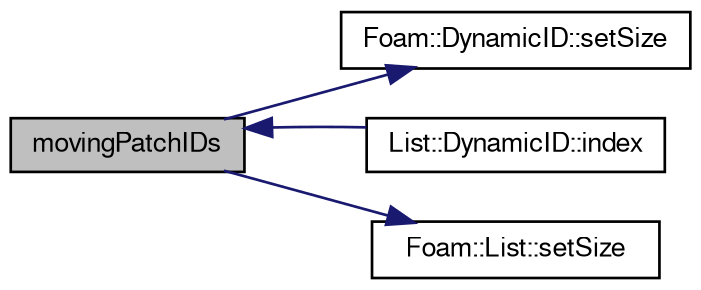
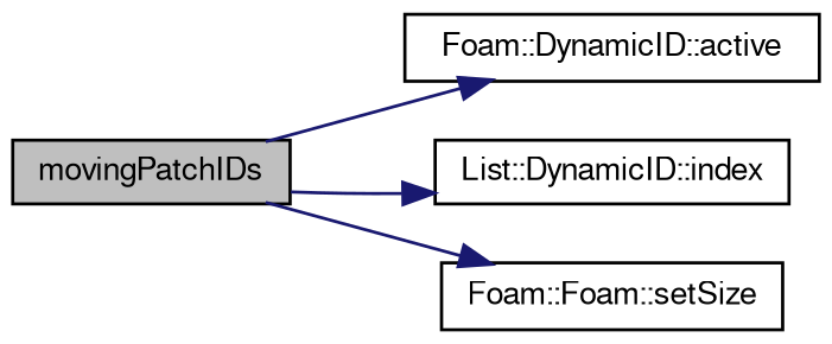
  digraph {
    rankdir=LR
    node [color=black fontname=FreeSans fontsize=10 shape=record]
    edge [color=midnightblue fontname=FreeSans fontsize=10 labelfontname=FreeSans labelfontsize=10 style=solid]
    n1 [fillcolor=grey75 fontcolor=black height=0.2 label=movingPatchIDs style=filled width=0.4]
-   n2 [height=0.2 label="Foam::DynamicID::setSize" width=0.4]
+   n2 [height=0.2 label="Foam::DynamicID::active" width=0.4]
    n3 [height=0.2 label="List::DynamicID::index" width=0.4]
-   n4 [height=0.2 label="Foam::List::setSize" width=0.4]
+   n4 [height=0.2 label="Foam::Foam::setSize" width=0.4]
    n1 -> n2
-   n3 -> n1
+   n1 -> n3
    n1 -> n4
  }
